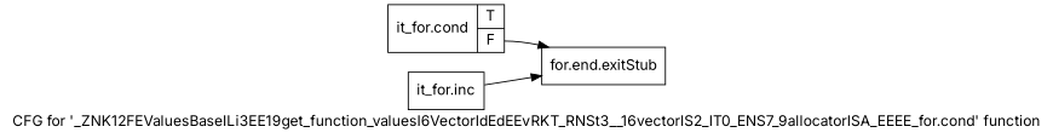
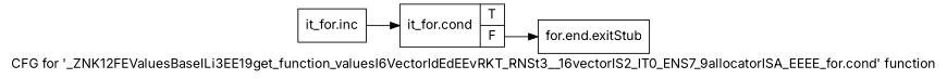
  digraph {
    fontname=Inter
    label="CFG for '_ZNK12FEValuesBaseILi3EE19get_function_valuesI6VectorIdEdEEvRKT_RNSt3__16vectorIS2_IT0_ENS7_9allocatorISA_EEEE_for.cond' function"
    rankdir=LR
    node [fontname=Inter shape=record]
    edge [fontname=Inter]
    n1 [label="{it_for.cond|{<s0>T|<s1>F}}"]
    n2 [label="{for.end.exitStub}"]
    n3 [label="{it_for.inc}"]
    n1 -> n2 [tailport=s1]
-   n3 -> n2
+   n3 -> n1
  }
